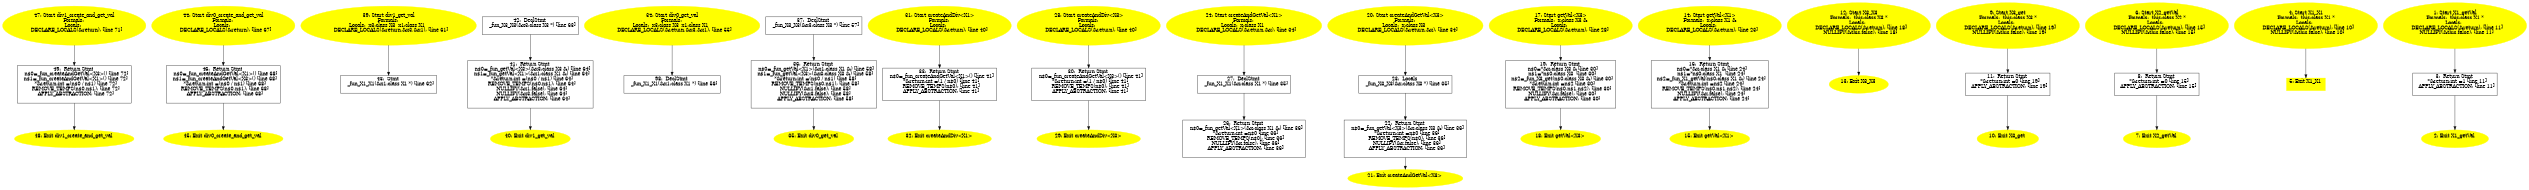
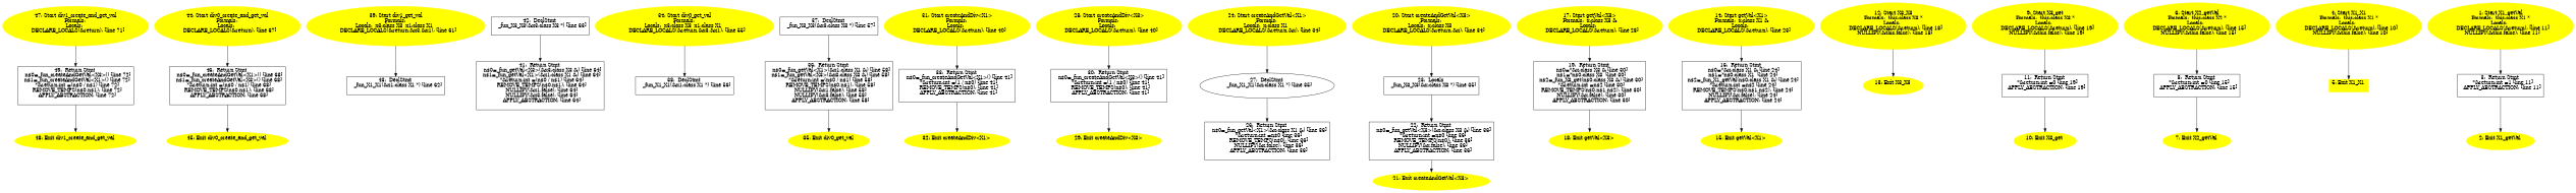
  digraph {
    node [color=yellow style=filled]
    n1 [label="49:  Return Stmt \n   n$0=_fun_createAndGetVal<X3>() [line 72]\n  n$1=_fun_createAndGetVal<X1>() [line 72]\n  *&return:int =(n$0 / n$1) [line 72]\n  REMOVE_TEMPS(n$0,n$1); [line 72]\n  APPLY_ABSTRACTION; [line 72]\n " shape=box color="" style=""]
    n2 [label="48: Exit div1_create_and_get_val \n  "]
    n3 [label="47: Start div1_create_and_get_val\nFormals: \nLocals:  \n   DECLARE_LOCALS(&return); [line 71]\n "]
    n4 [label="46:  Return Stmt \n   n$0=_fun_createAndGetVal<X1>() [line 68]\n  n$1=_fun_createAndGetVal<X3>() [line 68]\n  *&return:int =(n$0 / n$1) [line 68]\n  REMOVE_TEMPS(n$0,n$1); [line 68]\n  APPLY_ABSTRACTION; [line 68]\n " shape=box color="" style=""]
    n5 [label="45: Exit div0_create_and_get_val \n  "]
    n6 [label="44: Start div0_create_and_get_val\nFormals: \nLocals:  \n   DECLARE_LOCALS(&return); [line 67]\n "]
-   n7 [label="43:  Stmt \n   _fun_X1_X1(&x1:class X1 *) [line 62]\n " shape=box color="" style=""]
+   n7 [label="43:  DeclStmt \n   _fun_X1_X1(&x1:class X1 *) [line 62]\n " shape=box color="" style=""]
    n8 [label="42:  DeclStmt \n   _fun_X3_X3(&x3:class X3 *) [line 63]\n " shape=box color="" style=""]
    n9 [label="41:  Return Stmt \n   n$0=_fun_getVal<X3>(&x3:class X3 &) [line 64]\n  n$1=_fun_getVal<X1>(&x1:class X1 &) [line 64]\n  *&return:int =(n$0 / n$1) [line 64]\n  REMOVE_TEMPS(n$0,n$1); [line 64]\n  NULLIFY(&x1,false); [line 64]\n  NULLIFY(&x3,false); [line 64]\n  APPLY_ABSTRACTION; [line 64]\n " shape=box color="" style=""]
-   n10 [label="40: Exit div1_get_val \n  "]
    n11 [label="39: Start div1_get_val\nFormals: \nLocals:  x3:class X3  x1:class X1  \n   DECLARE_LOCALS(&return,&x3,&x1); [line 61]\n "]
-   n12 [label="98:  DeclStmt \n   _fun_X1_X1(&x1:class X1 *) [line 56]\n " shape=box color="" style=""]
+   n12 [label="38:  DeclStmt \n   _fun_X1_X1(&x1:class X1 *) [line 56]\n " shape=box color="" style=""]
    n13 [label="37:  DeclStmt \n   _fun_X3_X3(&x3:class X3 *) [line 57]\n " shape=box color="" style=""]
    n14 [label="36:  Return Stmt \n   n$0=_fun_getVal<X1>(&x1:class X1 &) [line 58]\n  n$1=_fun_getVal<X3>(&x3:class X3 &) [line 58]\n  *&return:int =(n$0 / n$1) [line 58]\n  REMOVE_TEMPS(n$0,n$1); [line 58]\n  NULLIFY(&x1,false); [line 58]\n  NULLIFY(&x3,false); [line 58]\n  APPLY_ABSTRACTION; [line 58]\n " shape=box color="" style=""]
    n15 [label="35: Exit div0_get_val \n  "]
    n16 [label="34: Start div0_get_val\nFormals: \nLocals:  x3:class X3  x1:class X1  \n   DECLARE_LOCALS(&return,&x3,&x1); [line 55]\n "]
    n17 [label="33:  Return Stmt \n   n$0=_fun_createAndGetVal<X1>() [line 41]\n  *&return:int =(1 / n$0) [line 41]\n  REMOVE_TEMPS(n$0); [line 41]\n  APPLY_ABSTRACTION; [line 41]\n " shape=box color="" style=""]
    n18 [label="32: Exit createAndDiv<X1> \n  "]
    n19 [label="31: Start createAndDiv<X1>\nFormals: \nLocals:  \n   DECLARE_LOCALS(&return); [line 40]\n "]
    n20 [label="30:  Return Stmt \n   n$0=_fun_createAndGetVal<X3>() [line 41]\n  *&return:int =(1 / n$0) [line 41]\n  REMOVE_TEMPS(n$0); [line 41]\n  APPLY_ABSTRACTION; [line 41]\n " shape=box color="" style=""]
    n21 [label="29: Exit createAndDiv<X3> \n  "]
    n22 [label="28: Start createAndDiv<X3>\nFormals: \nLocals:  \n   DECLARE_LOCALS(&return); [line 40]\n "]
-   n23 [label="27:  DeclStmt \n   _fun_X1_X1(&x:class X1 *) [line 35]\n " shape=box color="" style=""]
+   n23 [label="27:  DeclStmt \n   _fun_X1_X1(&x:class X1 *) [line 35]\n " shape=ellipse color="" style=""]
    n24 [label="26:  Return Stmt \n   n$0=_fun_getVal<X1>(&x:class X1 &) [line 36]\n  *&return:int =n$0 [line 36]\n  REMOVE_TEMPS(n$0); [line 36]\n  NULLIFY(&x,false); [line 36]\n  APPLY_ABSTRACTION; [line 36]\n " shape=box color="" style=""]
    n25 [label="24: Start createAndGetVal<X1>\nFormals: \nLocals:  x:class X1  \n   DECLARE_LOCALS(&return,&x); [line 34]\n "]
    n26 [label="23:  Locals \n   _fun_X3_X3(&x:class X3 *) [line 35]\n " shape=box color="" style=""]
    n27 [label="22:  Return Stmt \n   n$0=_fun_getVal<X3>(&x:class X3 &) [line 36]\n  *&return:int =n$0 [line 36]\n  REMOVE_TEMPS(n$0); [line 36]\n  NULLIFY(&x,false); [line 36]\n  APPLY_ABSTRACTION; [line 36]\n " shape=box color="" style=""]
    n28 [label="21: Exit createAndGetVal<X3> \n  "]
    n29 [label="20: Start createAndGetVal<X3>\nFormals: \nLocals:  x:class X3  \n   DECLARE_LOCALS(&return,&x); [line 34]\n "]
    n30 [label="19:  Return Stmt \n   n$0=*&x:class X3 & [line 30]\n  n$1=*n$0:class X3  [line 30]\n  n$2=_fun_X3_get(n$0:class X3 &) [line 30]\n  *&return:int =n$2 [line 30]\n  REMOVE_TEMPS(n$0,n$1,n$2); [line 30]\n  NULLIFY(&x,false); [line 30]\n  APPLY_ABSTRACTION; [line 30]\n " shape=box color="" style=""]
    n31 [label="18: Exit getVal<X3> \n  "]
    n32 [label="17: Start getVal<X3>\nFormals:  x:class X3 &\nLocals:  \n   DECLARE_LOCALS(&return); [line 28]\n "]
    n33 [label="16:  Return Stmt \n   n$0=*&x:class X1 & [line 24]\n  n$1=*n$0:class X1  [line 24]\n  n$2=_fun_X1_getVal(n$0:class X1 &) [line 24]\n  *&return:int =n$2 [line 24]\n  REMOVE_TEMPS(n$0,n$1,n$2); [line 24]\n  NULLIFY(&x,false); [line 24]\n  APPLY_ABSTRACTION; [line 24]\n " shape=box color="" style=""]
    n34 [label="15: Exit getVal<X1> \n  "]
    n35 [label="14: Start getVal<X1>\nFormals:  x:class X1 &\nLocals:  \n   DECLARE_LOCALS(&return); [line 23]\n "]
    n36 [label="13: Exit X3_X3 \n  "]
    n37 [label="12: Start X3_X3\nFormals:  this:class X3 *\nLocals:  \n   DECLARE_LOCALS(&return); [line 18]\n  NULLIFY(&this,false); [line 18]\n "]
    n38 [label="11:  Return Stmt \n   *&return:int =0 [line 19]\n  APPLY_ABSTRACTION; [line 19]\n " shape=box color="" style=""]
    n39 [label="10: Exit X3_get \n  "]
    n40 [label="9: Start X3_get\nFormals:  this:class X3 *\nLocals:  \n   DECLARE_LOCALS(&return); [line 19]\n  NULLIFY(&this,false); [line 19]\n "]
    n41 [label="8:  Return Stmt \n   *&return:int =0 [line 15]\n  APPLY_ABSTRACTION; [line 15]\n " shape=box color="" style=""]
    n42 [label="7: Exit X2_getVal \n  "]
    n43 [label="6: Start X2_getVal\nFormals:  this:class X2 *\nLocals:  \n   DECLARE_LOCALS(&return); [line 15]\n  NULLIFY(&this,false); [line 15]\n "]
    n44 [label="5: Exit X1_X1 \n  " shape=box]
    n45 [label="4: Start X1_X1\nFormals:  this:class X1 *\nLocals:  \n   DECLARE_LOCALS(&return); [line 10]\n  NULLIFY(&this,false); [line 10]\n "]
    n46 [label="3:  Return Stmt \n   *&return:int =1 [line 11]\n  APPLY_ABSTRACTION; [line 11]\n " shape=box color="" style=""]
    n47 [label="2: Exit X1_getVal \n  "]
    n48 [label="1: Start X1_getVal\nFormals:  this:class X1 *\nLocals:  \n   DECLARE_LOCALS(&return); [line 11]\n  NULLIFY(&this,false); [line 11]\n "]
    n1 -> n2
    n3 -> n1
    n4 -> n5
    n6 -> n4
    n8 -> n9
-   n9 -> n10
    n11 -> n7
    n13 -> n14
    n14 -> n15
    n16 -> n12
    n17 -> n18
    n19 -> n17
    n20 -> n21
    n22 -> n20
    n23 -> n24
    n25 -> n23
    n26 -> n27
    n27 -> n28
    n29 -> n26
    n30 -> n31
    n32 -> n30
    n33 -> n34
    n35 -> n33
    n37 -> n36
    n38 -> n39
    n40 -> n38
    n41 -> n42
    n43 -> n41
    n45 -> n44
    n46 -> n47
    n48 -> n46
  }
